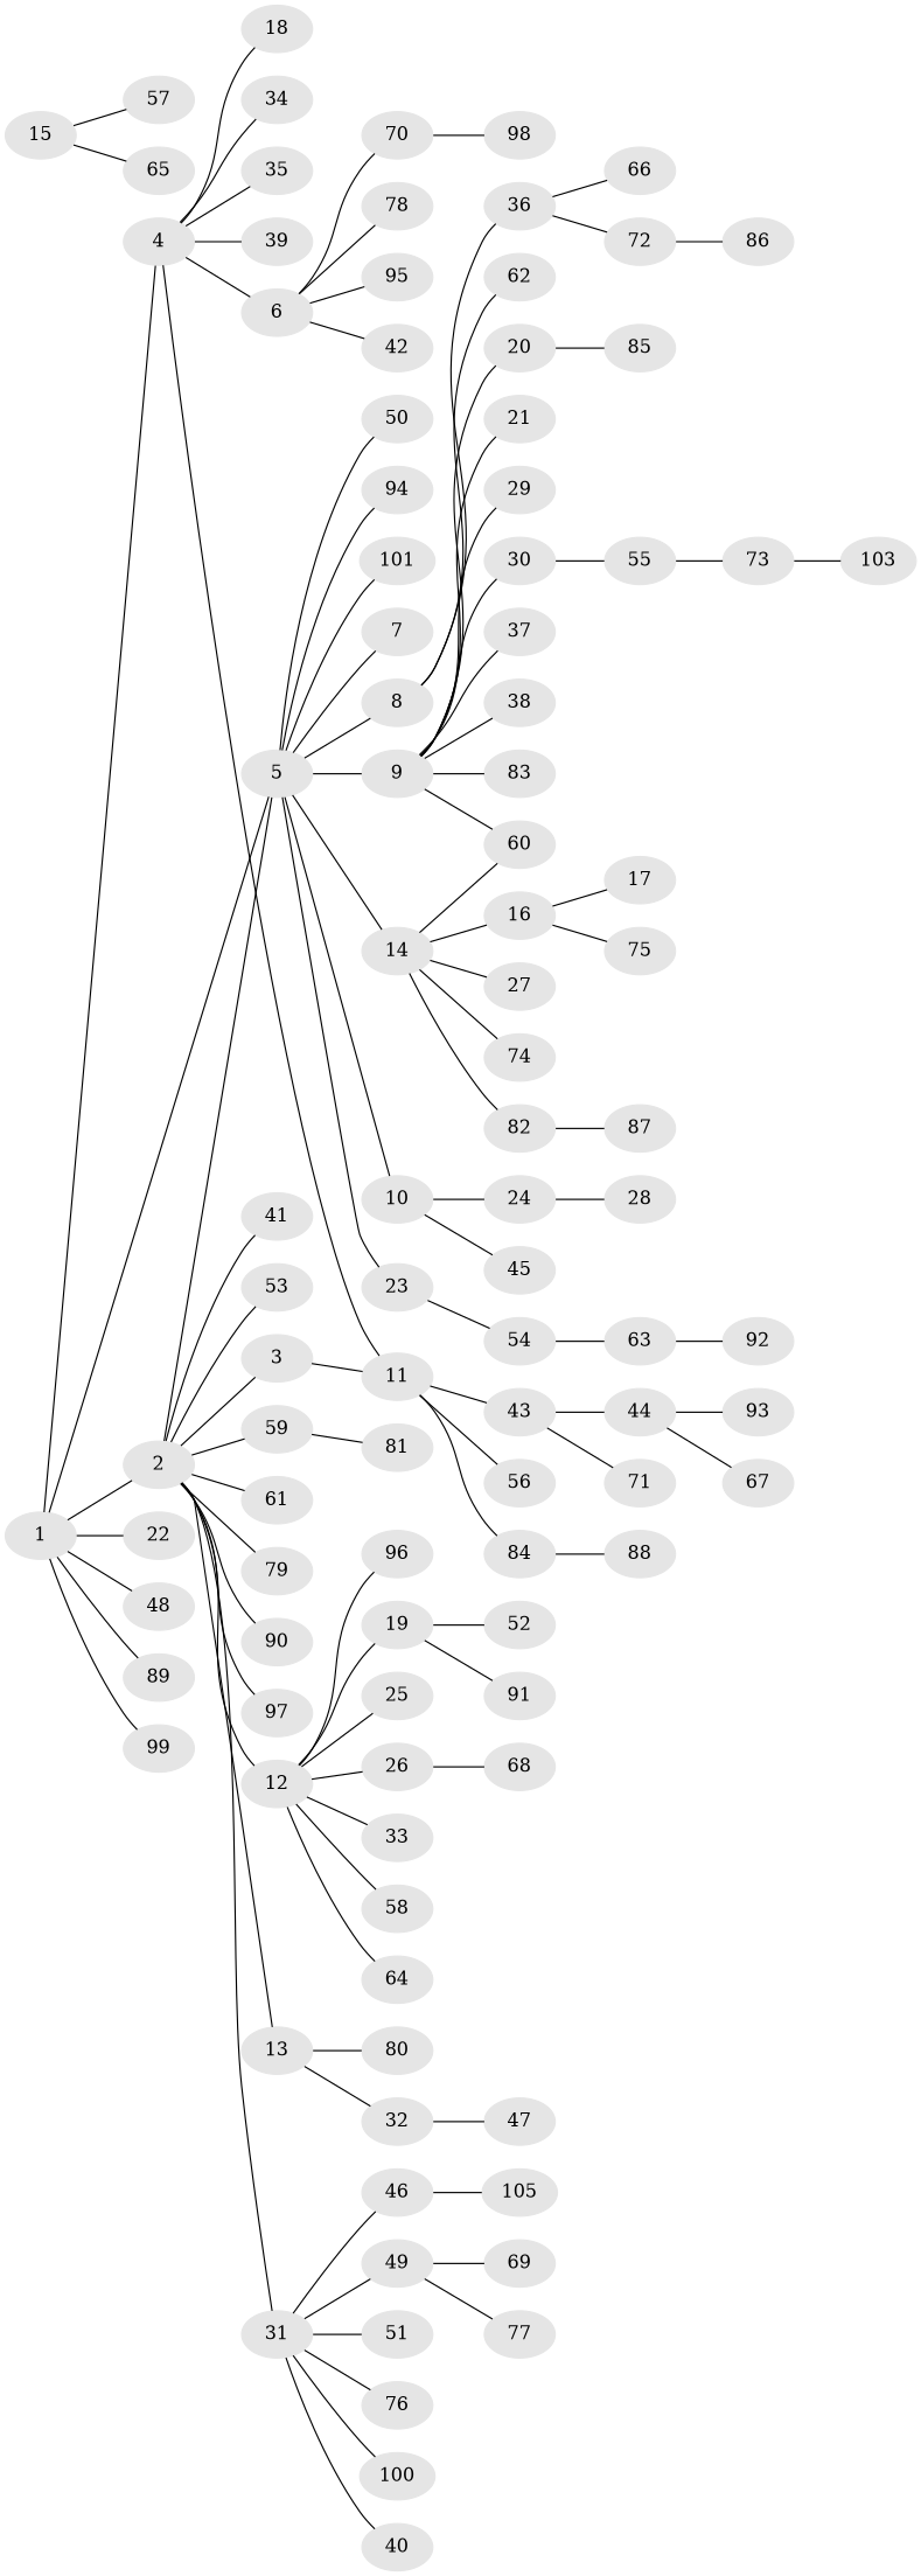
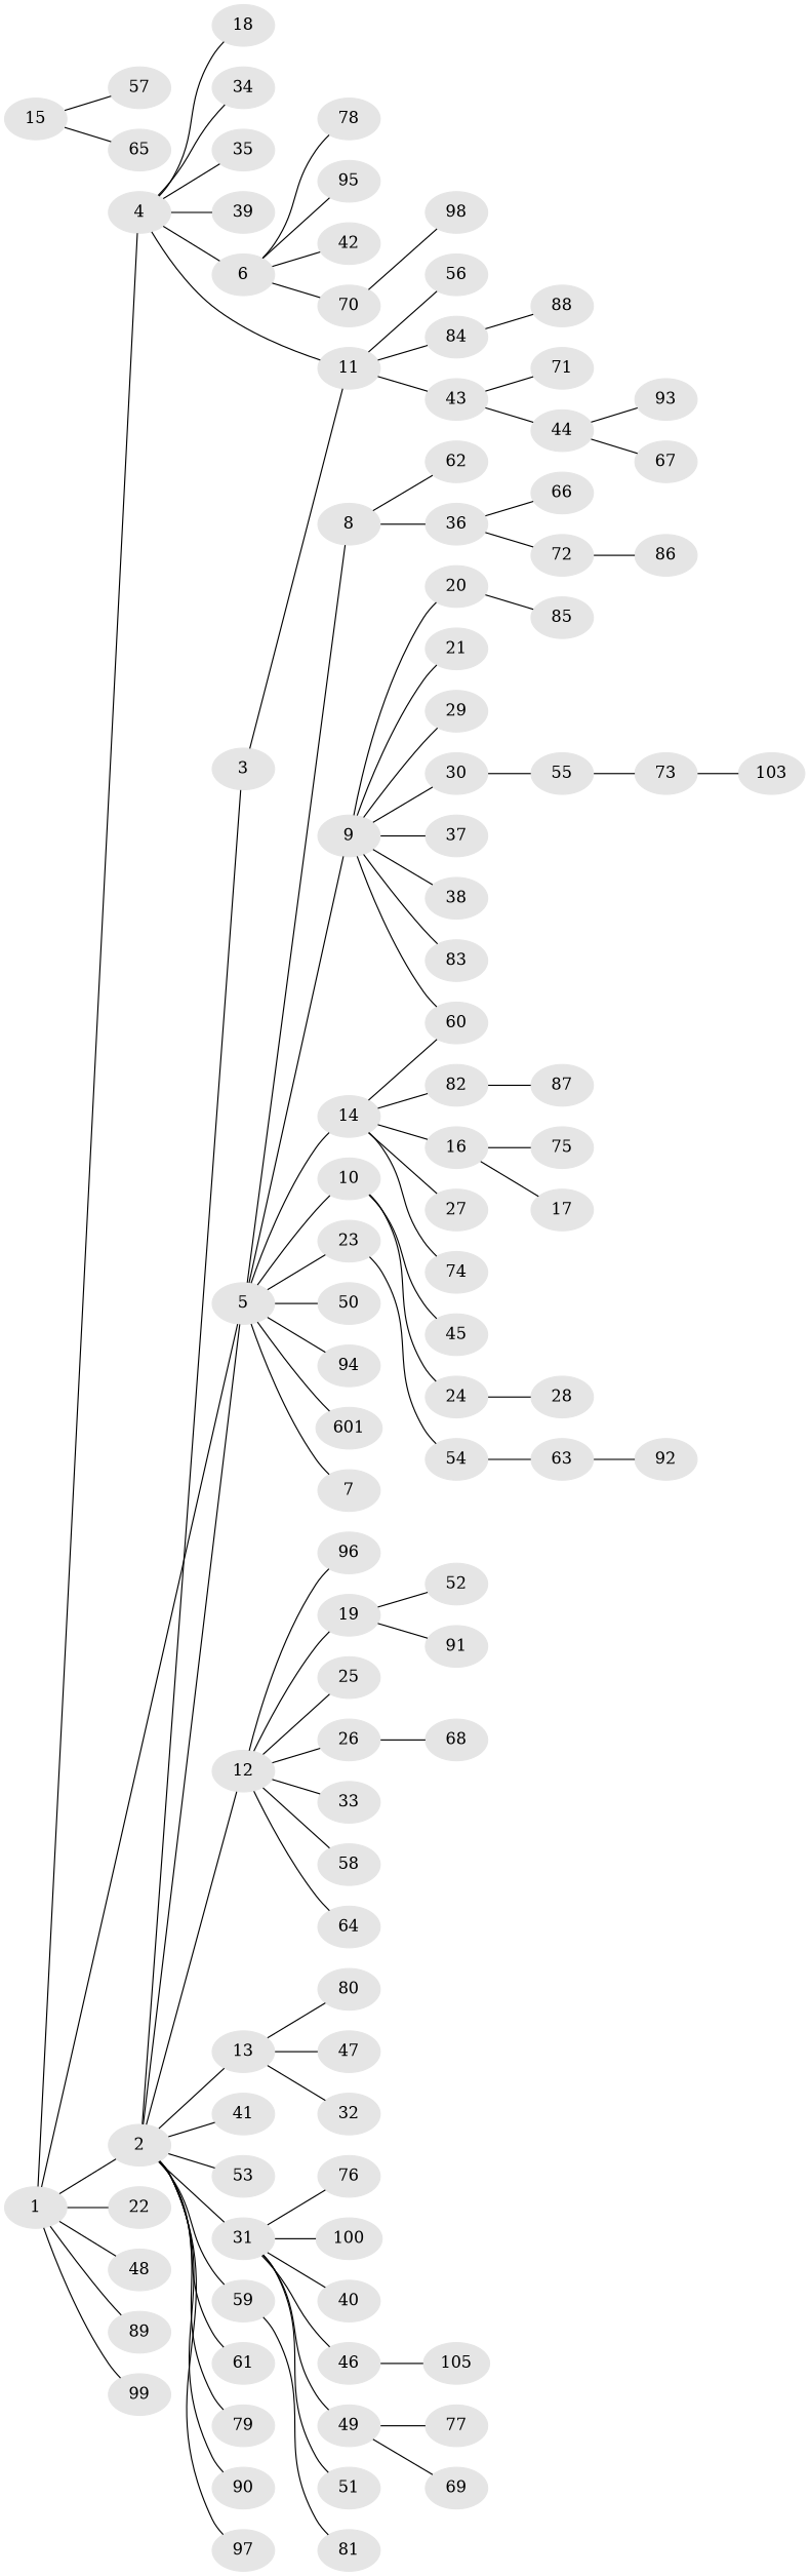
  graph {
    rankdir=LR
    node [color=gray90 style=filled]
    1
    2
    4
    5
    22
    48
    89
    99
    3
    12
    13
    31
    41
    53
    59
    61
    79
    90
    97
    11
    6
    18
    34
    35
    39
    7
    8
    9
    10
    14
    23
    50
    94
-   101
+   101 [label=601]
    19
    25
    26
    33
    58
    64
    96
    32
    80
    15
    57
    65
    40
    46
    49
    51
    76
    100
    81
    43
    56
    84
    95
    42
    70
    78
    36
    62
    20
    21
    29
    30
    37
    38
    60
    83
    24
    45
    16
    27
    74
    82
    54
    63
    98
    66
    72
    85
    55
    28
    44
    71
    88
    52
    91
    68
    47
    17
    75
    87
    73
    n96 [label=105]
    69
    77
    86
    67
    93
    92
    103
    1 -- 2
    1 -- 4
    1 -- 5
    1 -- 22
    1 -- 48
    1 -- 89
    1 -- 99
    2 -- 5
    2 -- 3
    2 -- 12
    2 -- 13
    2 -- 31
    2 -- 41
    2 -- 53
    2 -- 59
    2 -- 61
    2 -- 79
    2 -- 90
    2 -- 97
    4 -- 11
    4 -- 6
    4 -- 18
    4 -- 34
    4 -- 35
    4 -- 39
    5 -- 7
    5 -- 8
    5 -- 9
    5 -- 10
    5 -- 14
    5 -- 23
    5 -- 50
    5 -- 94
    5 -- 101
    3 -- 11
    12 -- 19
    12 -- 25
    12 -- 26
    12 -- 33
    12 -- 58
    12 -- 64
    12 -- 96
    13 -- 32
    13 -- 80
    31 -- 40
    31 -- 46
    31 -- 49
    31 -- 51
    31 -- 76
    31 -- 100
    59 -- 81
    11 -- 43
    11 -- 56
    11 -- 84
    6 -- 95
    6 -- 42
    6 -- 70
    6 -- 78
    8 -- 36
    8 -- 62
    9 -- 20
    9 -- 21
    9 -- 29
    9 -- 30
    9 -- 37
    9 -- 38
    9 -- 60
    9 -- 83
    10 -- 24
    10 -- 45
    14 -- 60
    14 -- 16
    14 -- 27
    14 -- 74
    14 -- 82
    23 -- 54
    19 -- 52
    19 -- 91
    26 -- 68
-   32 -- 47
+   13 -- 47
    15 -- 57
    15 -- 65
    46 -- n96
    49 -- 69
    49 -- 77
    43 -- 44
    43 -- 71
    84 -- 88
    70 -- 98
    36 -- 66
    36 -- 72
    20 -- 85
    30 -- 55
    24 -- 28
    16 -- 17
    16 -- 75
    82 -- 87
    54 -- 63
    63 -- 92
    72 -- 86
    55 -- 73
    44 -- 67
    44 -- 93
    73 -- 103
  }
